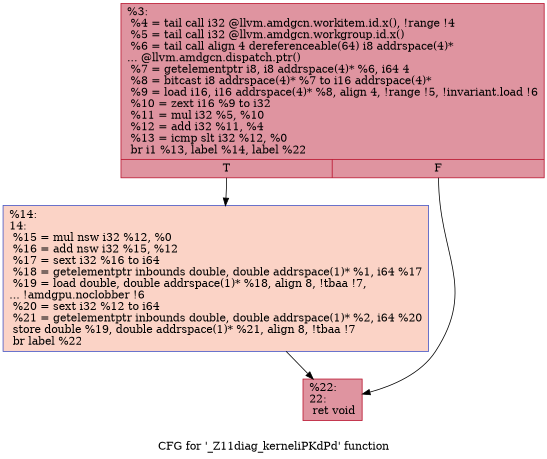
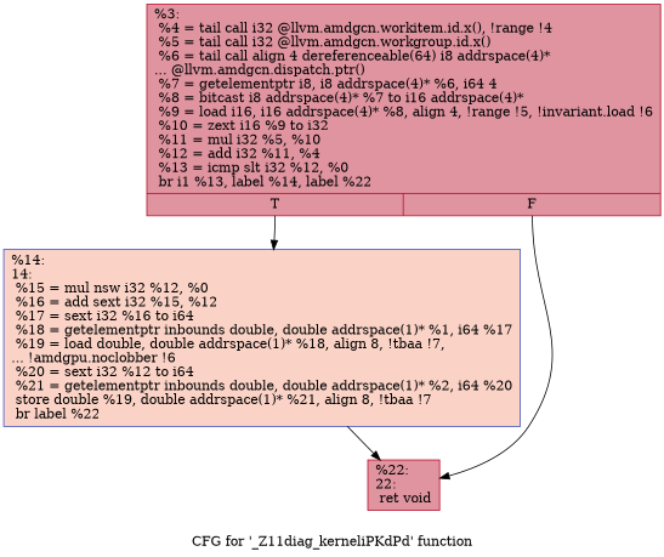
  digraph {
    label="CFG for '_Z11diag_kerneliPKdPd' function"
    node [color="#b70d28ff" fillcolor="#b70d2870" shape=record style=filled]
    n1 [label="{%3:\l  %4 = tail call i32 @llvm.amdgcn.workitem.id.x(), !range !4\l  %5 = tail call i32 @llvm.amdgcn.workgroup.id.x()\l  %6 = tail call align 4 dereferenceable(64) i8 addrspace(4)*\l... @llvm.amdgcn.dispatch.ptr()\l  %7 = getelementptr i8, i8 addrspace(4)* %6, i64 4\l  %8 = bitcast i8 addrspace(4)* %7 to i16 addrspace(4)*\l  %9 = load i16, i16 addrspace(4)* %8, align 4, !range !5, !invariant.load !6\l  %10 = zext i16 %9 to i32\l  %11 = mul i32 %5, %10\l  %12 = add i32 %11, %4\l  %13 = icmp slt i32 %12, %0\l  br i1 %13, label %14, label %22\l|{<s0>T|<s1>F}}"]
-   n2 [color="#3d50c3ff" fillcolor="#f59c7d70" label="{%14:\l14:                                               \l  %15 = mul nsw i32 %12, %0\l  %16 = add nsw i32 %15, %12\l  %17 = sext i32 %16 to i64\l  %18 = getelementptr inbounds double, double addrspace(1)* %1, i64 %17\l  %19 = load double, double addrspace(1)* %18, align 8, !tbaa !7,\l... !amdgpu.noclobber !6\l  %20 = sext i32 %12 to i64\l  %21 = getelementptr inbounds double, double addrspace(1)* %2, i64 %20\l  store double %19, double addrspace(1)* %21, align 8, !tbaa !7\l  br label %22\l}"]
+   n2 [color="#3d50c3ff" fillcolor="#f59c7d70" label="{%14:\l14:                                               \l  %15 = mul nsw i32 %12, %0\l  %16 = add sext i32 %15, %12\l  %17 = sext i32 %16 to i64\l  %18 = getelementptr inbounds double, double addrspace(1)* %1, i64 %17\l  %19 = load double, double addrspace(1)* %18, align 8, !tbaa !7,\l... !amdgpu.noclobber !6\l  %20 = sext i32 %12 to i64\l  %21 = getelementptr inbounds double, double addrspace(1)* %2, i64 %20\l  store double %19, double addrspace(1)* %21, align 8, !tbaa !7\l  br label %22\l}"]
    n3 [label="{%22:\l22:                                               \l  ret void\l}"]
    n1 -> n2 [tailport=s0]
    n1 -> n3 [tailport=s1]
    n2 -> n3
  }
